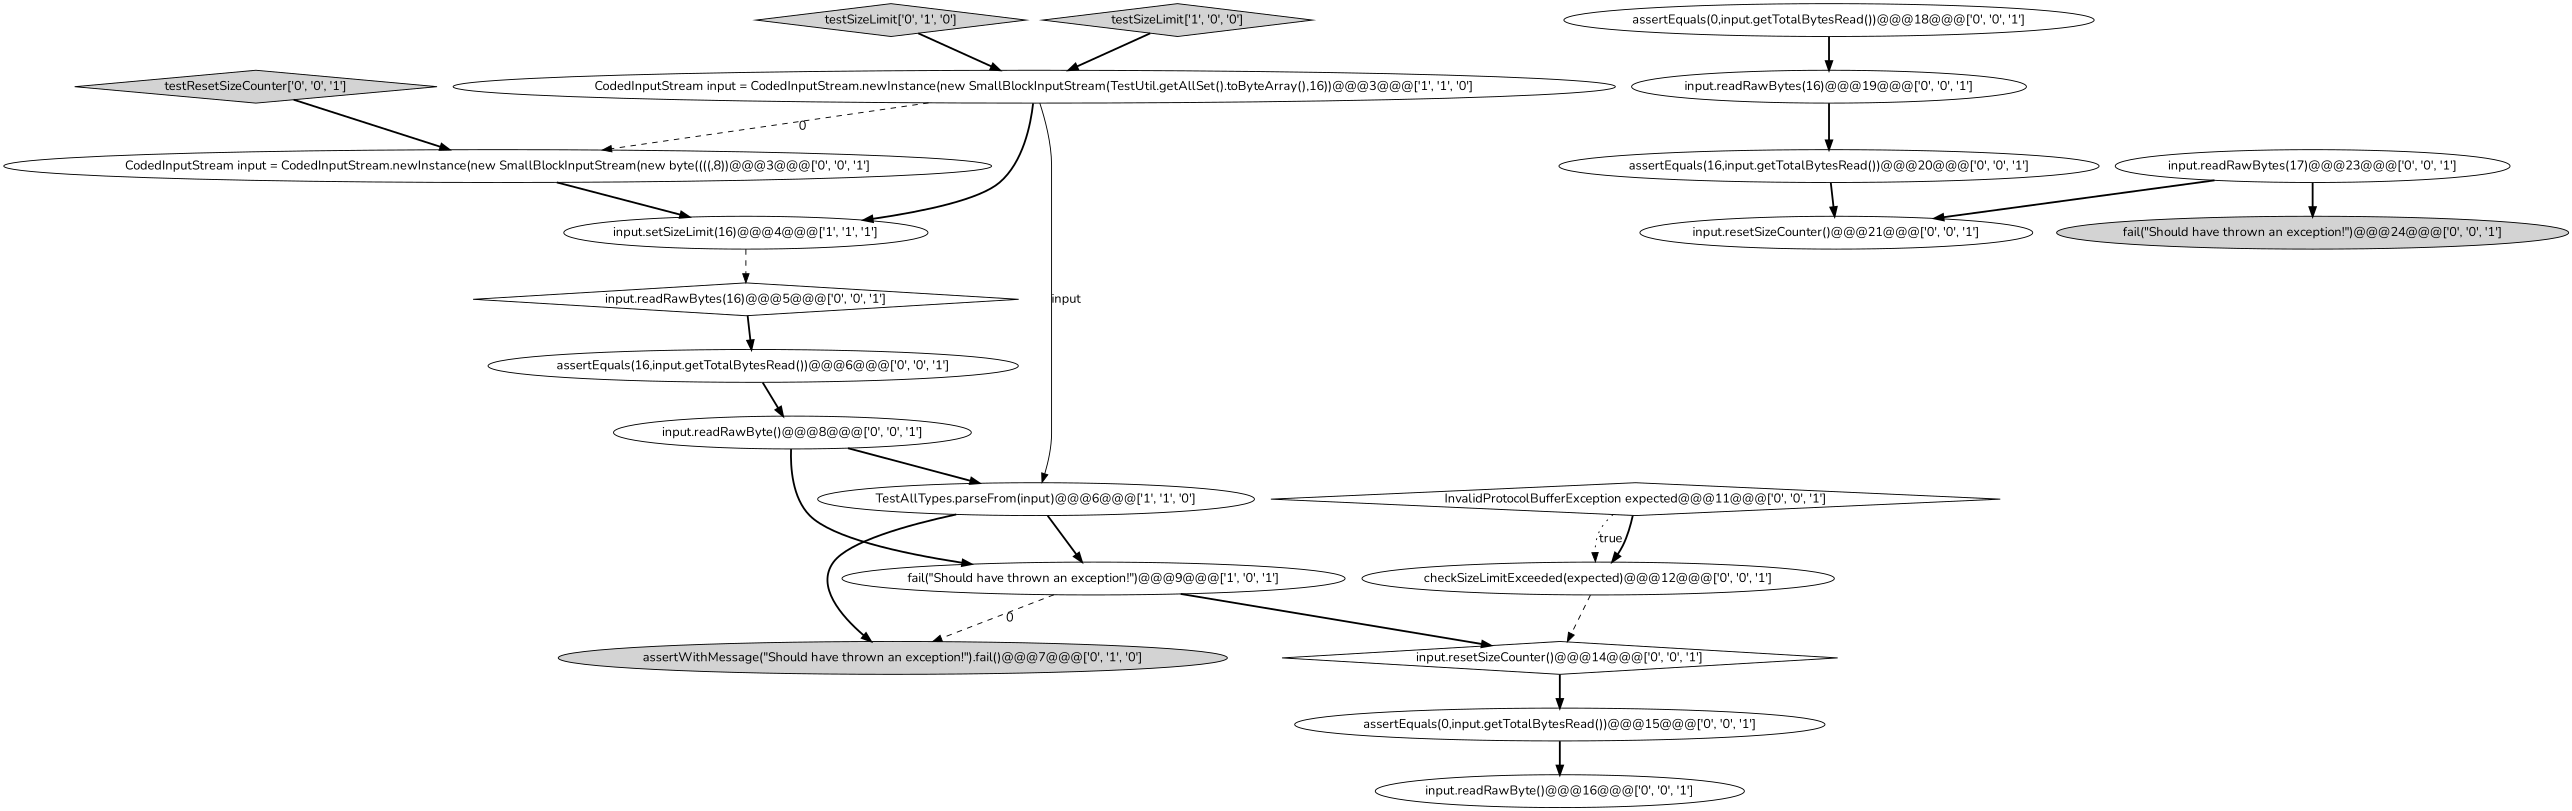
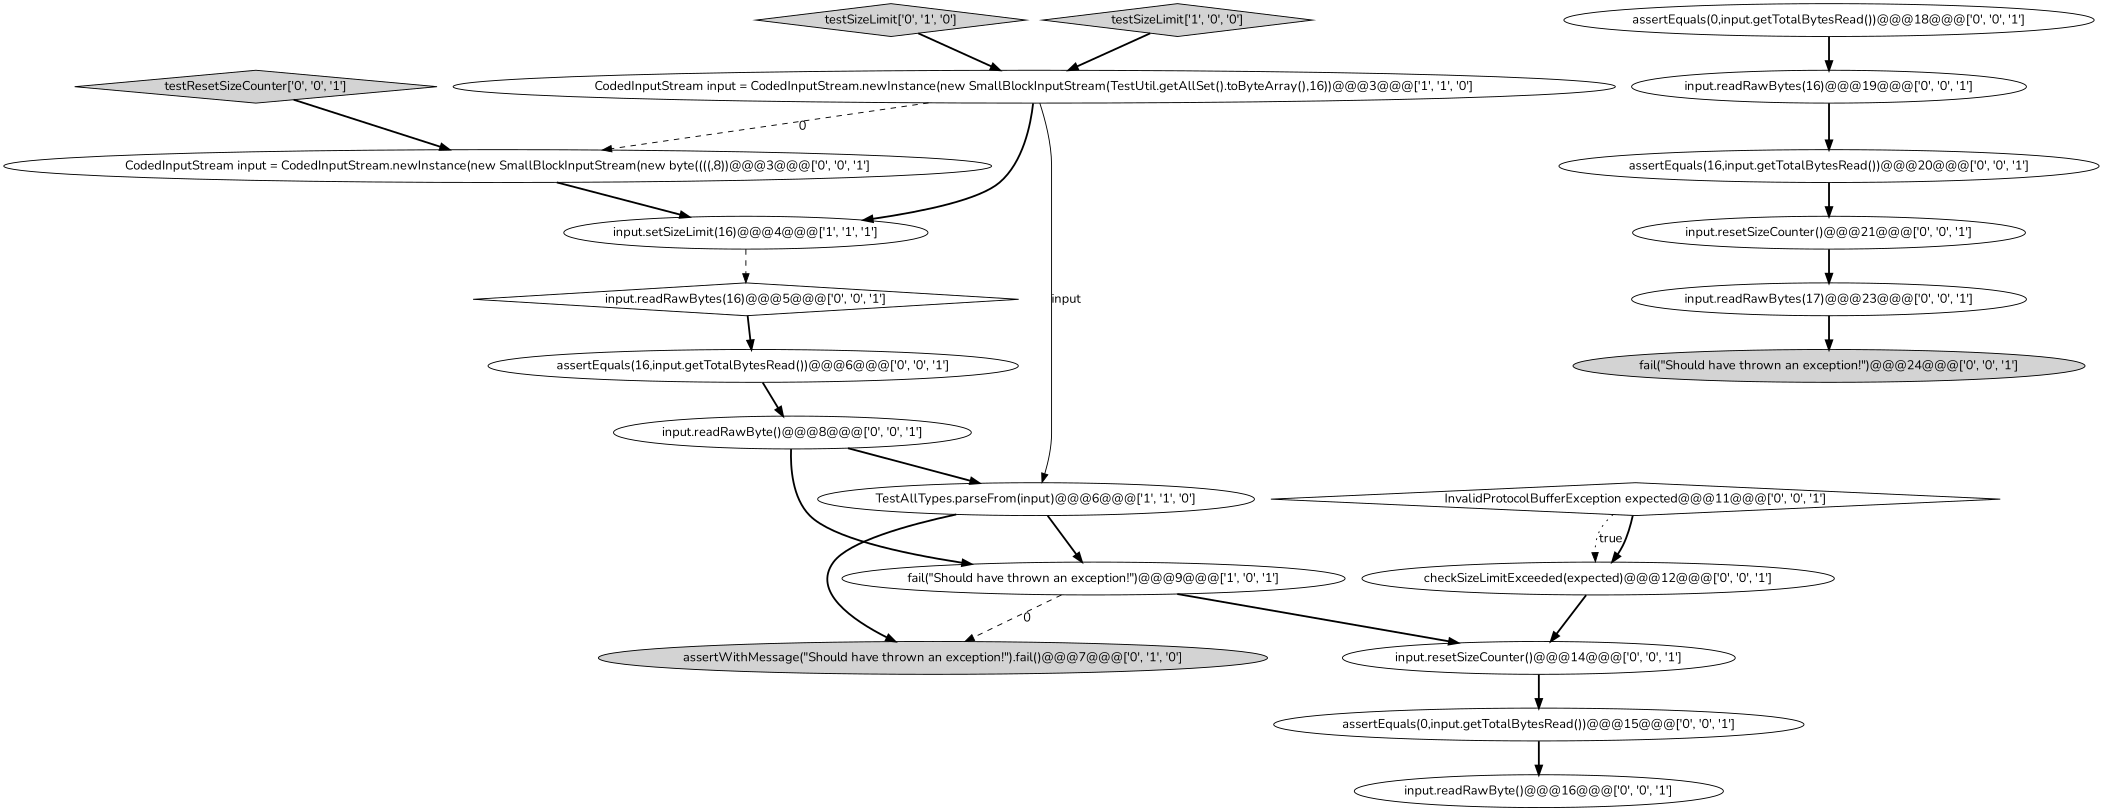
  digraph {
    fontname=Nunito
    node [fillcolor=white fontname=Nunito shape=ellipse style=filled]
    edge [fontname=Nunito style=bold]
    n1 [label="input.readRawByte()@@@8@@@['0', '0', '1']"]
    n2 [label="fail(\"Should have thrown an exception!\")@@@9@@@['1', '0', '1']"]
    n3 [label="TestAllTypes.parseFrom(input)@@@6@@@['1', '1', '0']"]
    n4 [fillcolor=lightgray label="assertWithMessage(\"Should have thrown an exception!\").fail()@@@7@@@['0', '1', '0']"]
-   n5 [label="input.resetSizeCounter()@@@14@@@['0', '0', '1']" shape=diamond]
+   n5 [label="input.resetSizeCounter()@@@14@@@['0', '0', '1']"]
    n6 [label="assertEquals(0,input.getTotalBytesRead())@@@18@@@['0', '0', '1']"]
    n7 [label="input.readRawBytes(16)@@@19@@@['0', '0', '1']"]
    n8 [label="assertEquals(16,input.getTotalBytesRead())@@@20@@@['0', '0', '1']"]
    n9 [label="CodedInputStream input = CodedInputStream.newInstance(new SmallBlockInputStream(TestUtil.getAllSet().toByteArray(),16))@@@3@@@['1', '1', '0']"]
    n10 [label="input.setSizeLimit(16)@@@4@@@['1', '1', '1']"]
    n11 [label="CodedInputStream input = CodedInputStream.newInstance(new SmallBlockInputStream(new byte((((,8))@@@3@@@['0', '0', '1']"]
    n12 [label="input.readRawBytes(16)@@@5@@@['0', '0', '1']" shape=diamond]
    n13 [label="input.resetSizeCounter()@@@21@@@['0', '0', '1']"]
    n14 [label="input.readRawBytes(17)@@@23@@@['0', '0', '1']"]
    n15 [label="assertEquals(0,input.getTotalBytesRead())@@@15@@@['0', '0', '1']"]
    n16 [fillcolor=lightgray label="fail(\"Should have thrown an exception!\")@@@24@@@['0', '0', '1']"]
    n17 [label="input.readRawByte()@@@16@@@['0', '0', '1']"]
    n18 [label="assertEquals(16,input.getTotalBytesRead())@@@6@@@['0', '0', '1']"]
    n19 [fillcolor=lightgray label="testSizeLimit['0', '1', '0']" shape=diamond]
    n20 [label="checkSizeLimitExceeded(expected)@@@12@@@['0', '0', '1']"]
    n21 [fillcolor=lightgray label="testResetSizeCounter['0', '0', '1']" shape=diamond]
    n22 [fillcolor=lightgray label="testSizeLimit['1', '0', '0']" shape=diamond]
    n23 [label="InvalidProtocolBufferException expected@@@11@@@['0', '0', '1']" shape=diamond]
    n1 -> n2
    n1 -> n3
    n2 -> n4 [label=0 style=dashed]
    n2 -> n5
    n3 -> n2
    n3 -> n4
    n5 -> n15
    n6 -> n7
    n7 -> n8
    n8 -> n13
    n9 -> n3 [label=input style=solid]
    n9 -> n10
    n9 -> n11 [label=0 style=dashed]
    n10 -> n12 [style=dashed]
    n11 -> n10
    n12 -> n18
-   n14 -> n13
+   n13 -> n14
    n14 -> n16
    n15 -> n17
    n18 -> n1
    n19 -> n9
-   n20 -> n5 [style=dashed]
+   n20 -> n5
    n21 -> n11
    n22 -> n9
    n23 -> n20 [label=true style=dotted]
    n23 -> n20
  }
